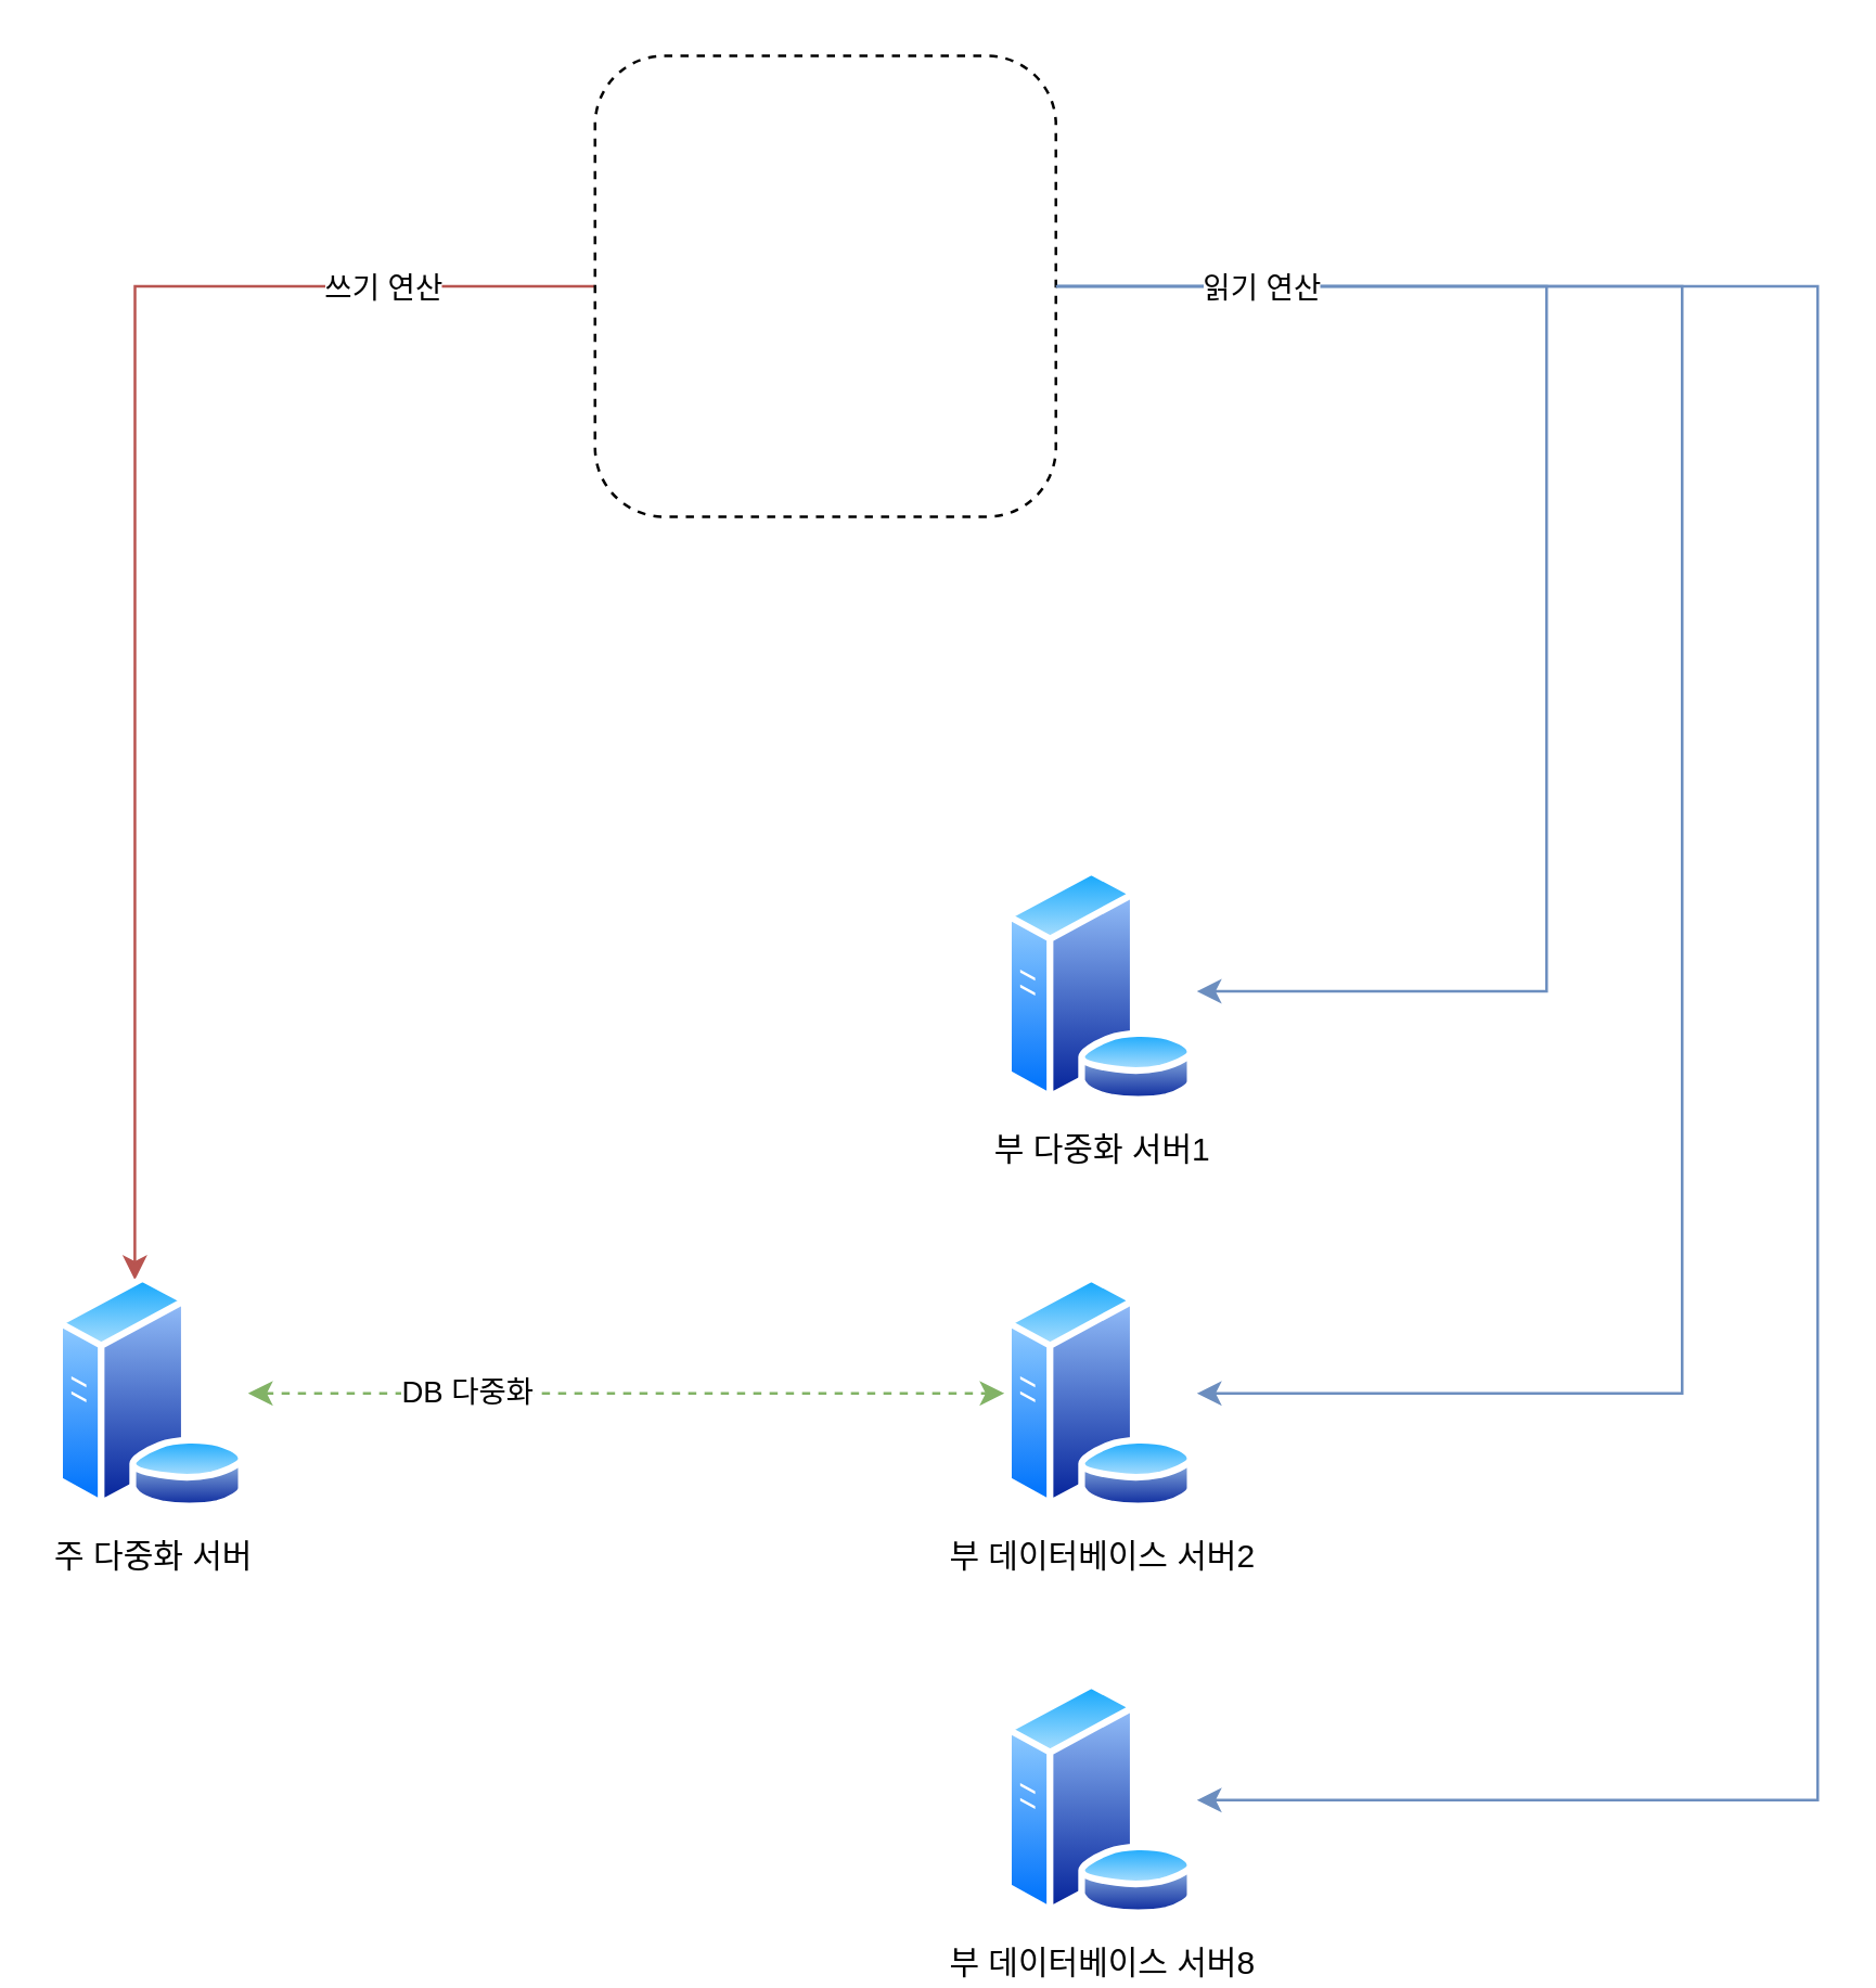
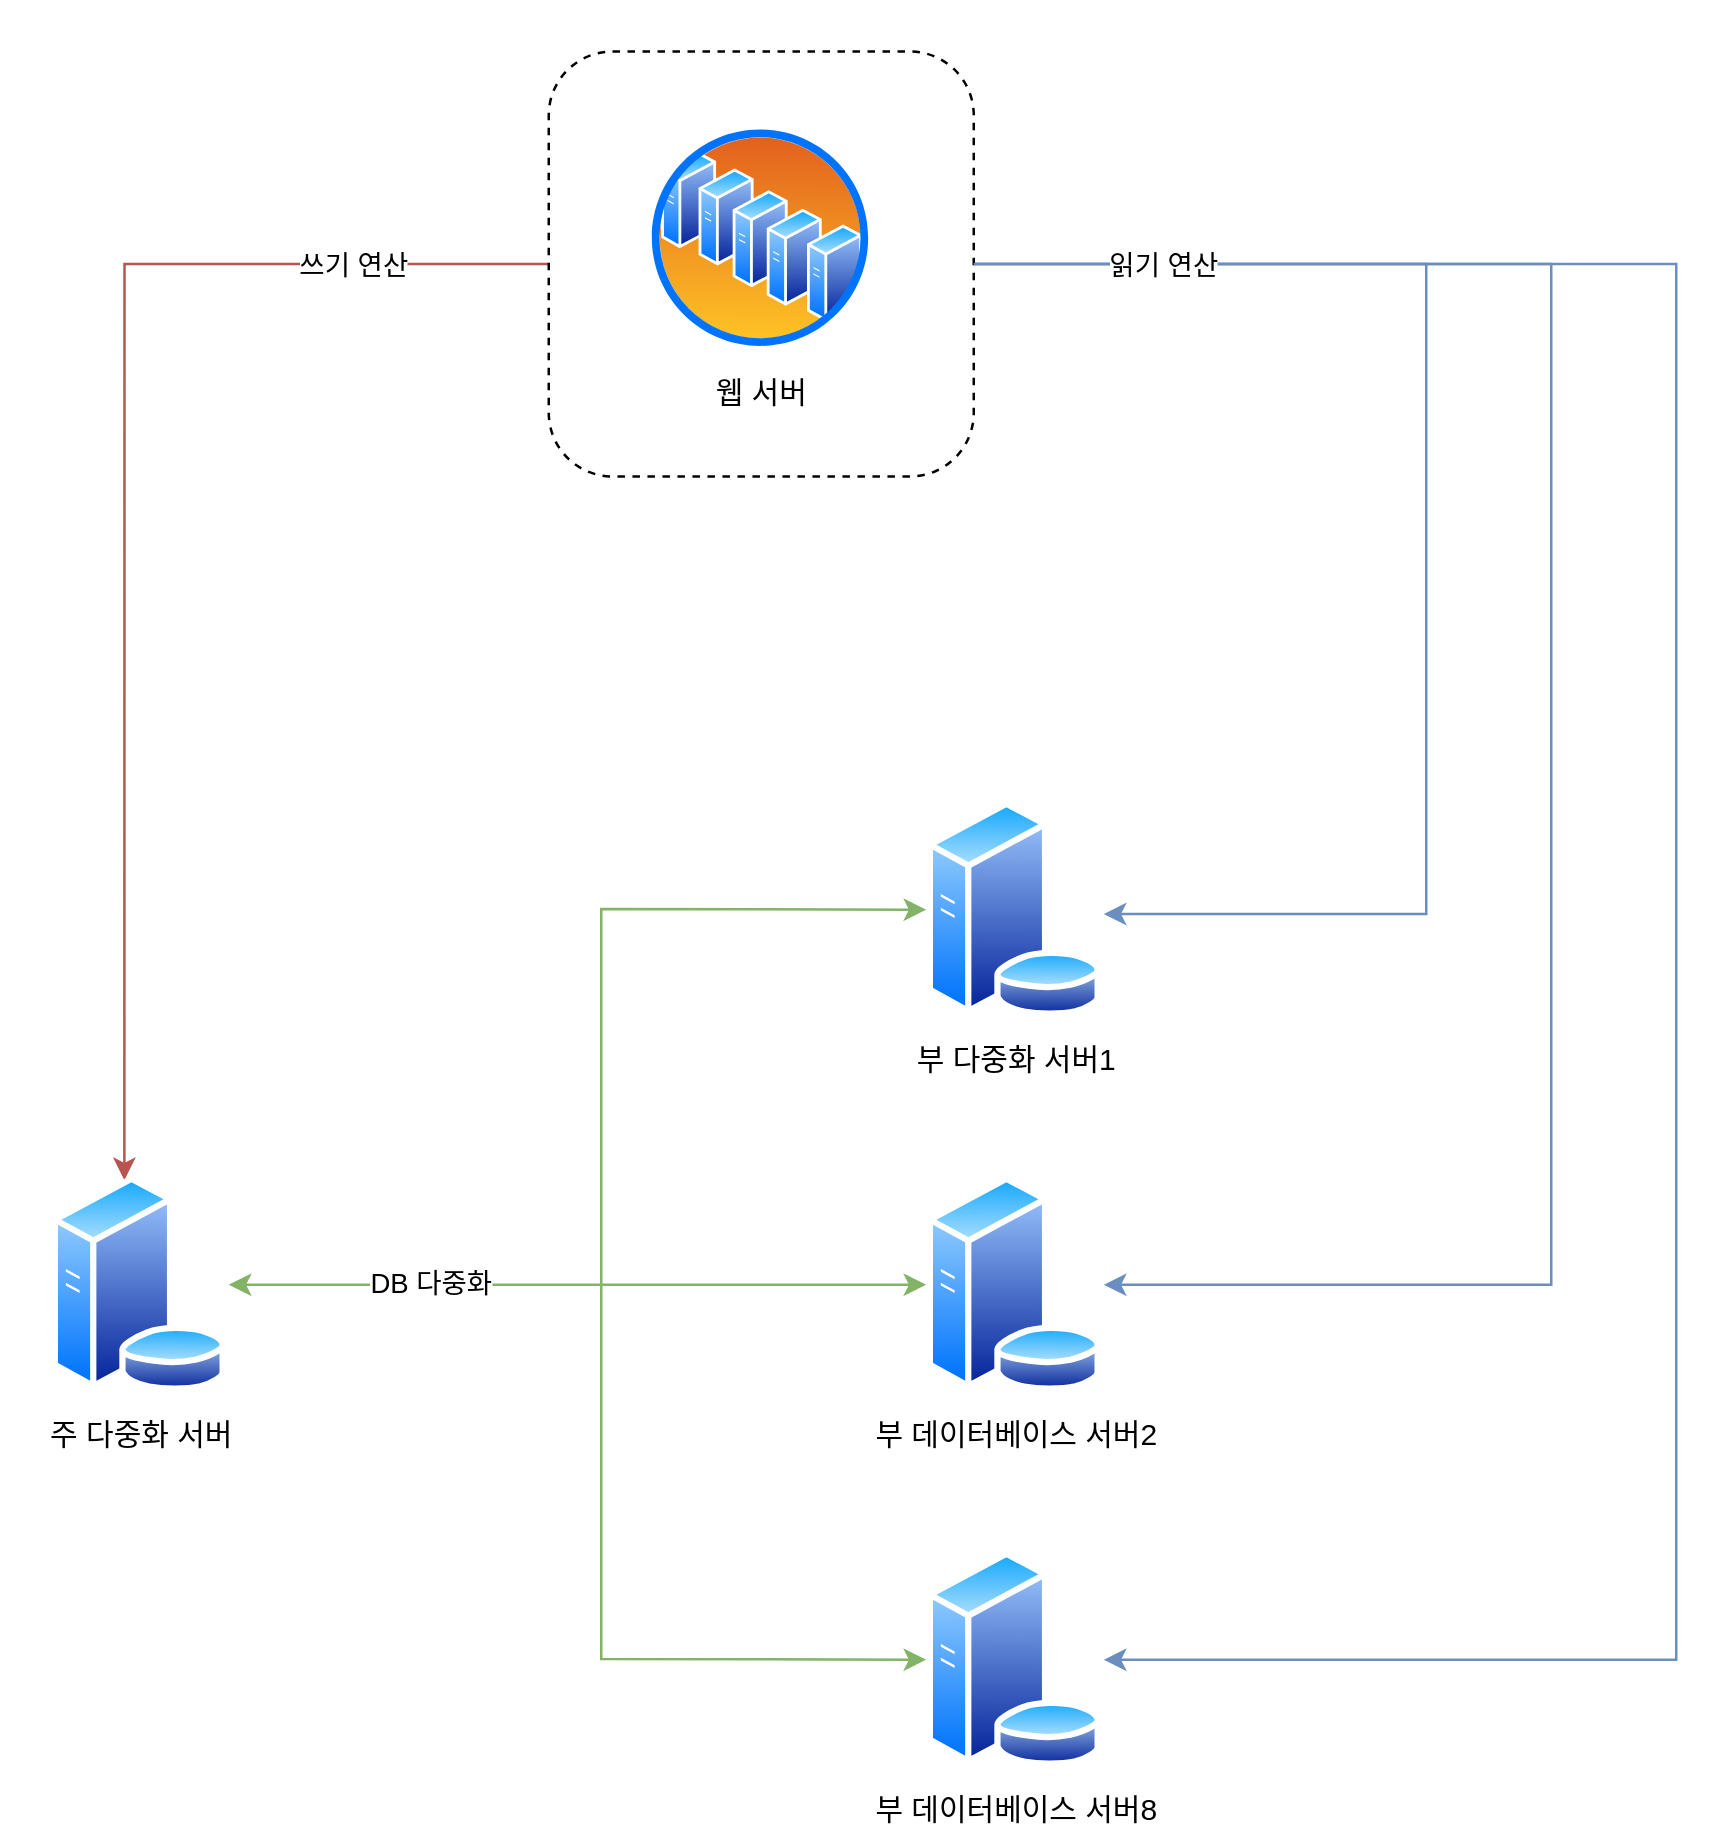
  <mxCell id="0" />
  <mxCell id="1" parent="0" />
  <mxCell id="2" value="" style="edgeStyle=orthogonalEdgeStyle;rounded=0;orthogonalLoop=1;jettySize=auto;html=1;entryX=0.412;entryY=0.017;entryDx=0;entryDy=0;entryPerimeter=0;fillColor=#f8cecc;strokeColor=#b85450;" edge="1" parent="1" source="6" target="8"><mxGeometry relative="1" as="geometry"><mxPoint x="90" y="290" as="targetPoint" /></mxGeometry></mxCell>
  <mxCell id="3" value="쓰기 연산" style="edgeLabel;html=1;align=center;verticalAlign=middle;resizable=0;points=[];" vertex="1" connectable="0" parent="2"><mxGeometry x="-0.564" y="-1" relative="1" as="geometry"><mxPoint x="38" y="1" as="offset" /></mxGeometry></mxCell>
  <mxCell id="4" value="" style="edgeStyle=orthogonalEdgeStyle;rounded=0;orthogonalLoop=1;jettySize=auto;html=1;entryX=1;entryY=0.5;entryDx=0;entryDy=0;exitX=1;exitY=0.5;exitDx=0;exitDy=0;fillColor=#dae8fc;strokeColor=#6c8ebf;" edge="1" parent="1" source="6" target="11"><mxGeometry relative="1" as="geometry"><mxPoint x="670" y="680" as="targetPoint" /><Array as="points"><mxPoint x="670" y="105" /><mxPoint x="670" y="663" /></Array></mxGeometry></mxCell>
  <mxCell id="5" value="" style="edgeStyle=orthogonalEdgeStyle;rounded=0;orthogonalLoop=1;jettySize=auto;html=1;entryX=1;entryY=0.5;entryDx=0;entryDy=0;fillColor=#dae8fc;strokeColor=#6c8ebf;" edge="1" parent="1" source="6" target="10"><mxGeometry relative="1" as="geometry"><mxPoint x="590" y="540" as="targetPoint" /><Array as="points"><mxPoint x="620" y="105" /><mxPoint x="620" y="513" /></Array></mxGeometry></mxCell>
  <mxCell id="6" value="" style="rounded=1;whiteSpace=wrap;html=1;dashed=1;" vertex="1" parent="1"><mxGeometry x="219" y="20" width="170" height="170" as="geometry" /></mxCell>
+ <mxCell id="7" value="웹 서버" style="image;aspect=fixed;perimeter=ellipsePerimeter;html=1;align=center;shadow=0;dashed=0;spacingTop=3;image=img/lib/active_directory/server_farm.svg;" vertex="1" parent="1"><mxGeometry x="259" y="50" width="90" height="90" as="geometry" /></mxCell>
  <mxCell id="8" value="주 다중화 서버" style="image;aspect=fixed;perimeter=ellipsePerimeter;html=1;align=center;shadow=0;dashed=0;spacingTop=3;image=img/lib/active_directory/database_server.svg;" vertex="1" parent="1"><mxGeometry x="20" y="470" width="71" height="86.59" as="geometry" /></mxCell>
  <mxCell id="9" value="부 다중화 서버1" style="image;aspect=fixed;perimeter=ellipsePerimeter;html=1;align=center;shadow=0;dashed=0;spacingTop=3;image=img/lib/active_directory/database_server.svg;" vertex="1" parent="1"><mxGeometry x="370" y="320" width="71" height="86.59" as="geometry" /></mxCell>
  <mxCell id="10" value="부 데이터베이스 서버2" style="image;aspect=fixed;perimeter=ellipsePerimeter;html=1;align=center;shadow=0;dashed=0;spacingTop=3;image=img/lib/active_directory/database_server.svg;" vertex="1" parent="1"><mxGeometry x="370" y="470" width="71" height="86.59" as="geometry" /></mxCell>
  <mxCell id="11" value="부 데이터베이스 서버8" style="image;aspect=fixed;perimeter=ellipsePerimeter;html=1;align=center;shadow=0;dashed=0;spacingTop=3;image=img/lib/active_directory/database_server.svg;" vertex="1" parent="1"><mxGeometry x="370" y="620" width="71" height="86.59" as="geometry" /></mxCell>
  <mxCell id="12" value="" style="edgeStyle=orthogonalEdgeStyle;rounded=0;orthogonalLoop=1;jettySize=auto;html=1;exitX=1;exitY=0.5;exitDx=0;exitDy=0;fillColor=#dae8fc;strokeColor=#6c8ebf;" edge="1" parent="1" source="6" target="9"><mxGeometry relative="1" as="geometry"><mxPoint x="399" y="110" as="sourcePoint" /><mxPoint x="460" y="365" as="targetPoint" /><Array as="points"><mxPoint x="570" y="105" /><mxPoint x="570" y="365" /></Array></mxGeometry></mxCell>
  <mxCell id="13" value="읽기 연산" style="edgeLabel;html=1;align=center;verticalAlign=middle;resizable=0;points=[];" vertex="1" connectable="0" parent="12"><mxGeometry x="-0.738" y="3" relative="1" as="geometry"><mxPoint y="3" as="offset" /></mxGeometry></mxCell>
- <mxCell id="14" value="" style="endArrow=classic;startArrow=classic;html=1;rounded=0;exitX=1;exitY=0.5;exitDx=0;exitDy=0;entryX=0;entryY=0.5;entryDx=0;entryDy=0;fillColor=#d5e8d4;strokeColor=#82b366;dashed=1;" edge="1" parent="1" source="8" target="10"><mxGeometry width="50" height="50" relative="1" as="geometry"><mxPoint x="180" y="520" as="sourcePoint" /><mxPoint x="230" y="470" as="targetPoint" /></mxGeometry></mxCell>
+ <mxCell id="14" value="" style="endArrow=classic;startArrow=classic;html=1;rounded=0;exitX=1;exitY=0.5;exitDx=0;exitDy=0;entryX=0;entryY=0.5;entryDx=0;entryDy=0;fillColor=#d5e8d4;strokeColor=#82b366;" edge="1" parent="1" source="8" target="10"><mxGeometry width="50" height="50" relative="1" as="geometry"><mxPoint x="180" y="520" as="sourcePoint" /><mxPoint x="230" y="470" as="targetPoint" /></mxGeometry></mxCell>
  <mxCell id="15" value="DB 다중화" style="edgeLabel;html=1;align=center;verticalAlign=middle;resizable=0;points=[];" vertex="1" connectable="0" parent="14"><mxGeometry x="-0.508" y="1" relative="1" as="geometry"><mxPoint x="11" as="offset" /></mxGeometry></mxCell>
+ <mxCell id="16" value="" style="endArrow=classic;startArrow=classic;html=1;rounded=0;entryX=0;entryY=0.5;entryDx=0;entryDy=0;exitX=0;exitY=0.5;exitDx=0;exitDy=0;fillColor=#d5e8d4;strokeColor=#82b366;" edge="1" parent="1" source="11" target="9"><mxGeometry width="50" height="50" relative="1" as="geometry"><mxPoint x="170" y="670" as="sourcePoint" /><mxPoint x="170" y="370" as="targetPoint" /><Array as="points"><mxPoint x="240" y="663" /><mxPoint x="240" y="363" /></Array></mxGeometry></mxCell>
